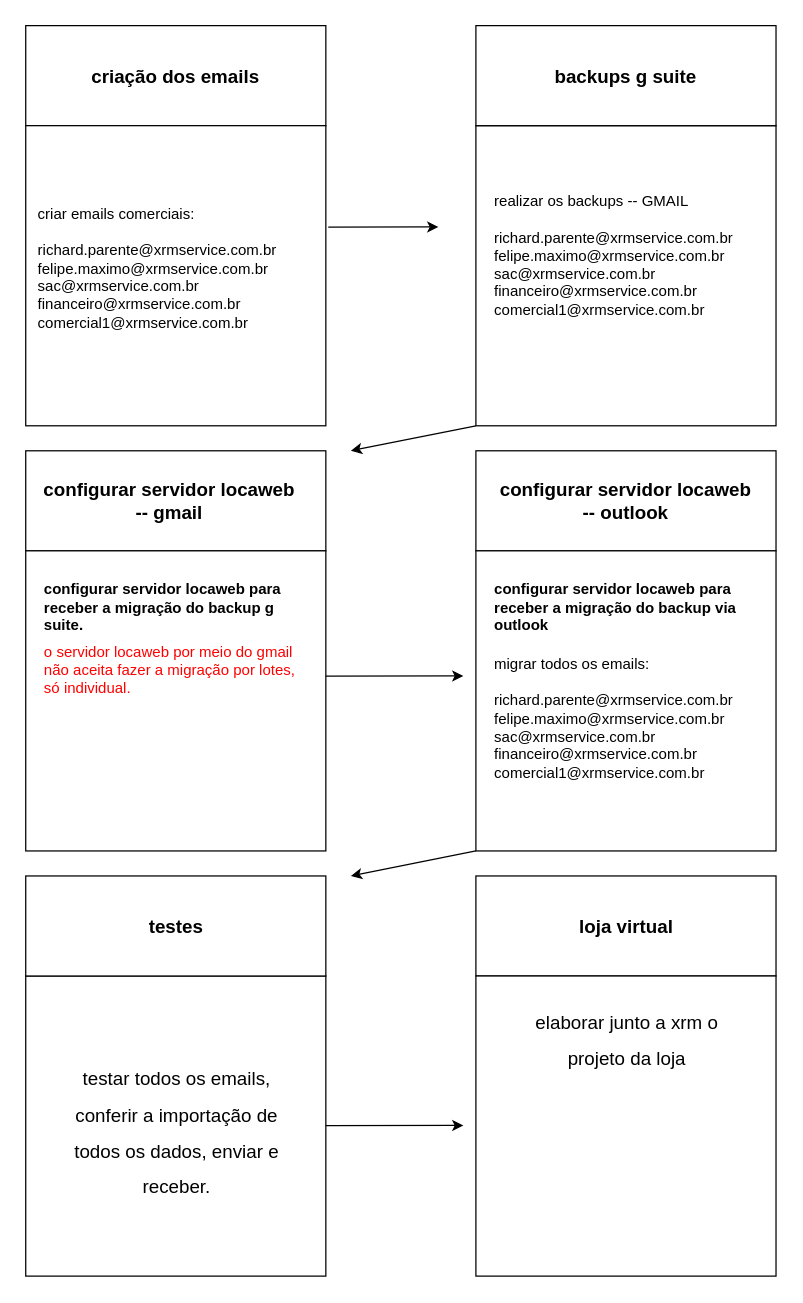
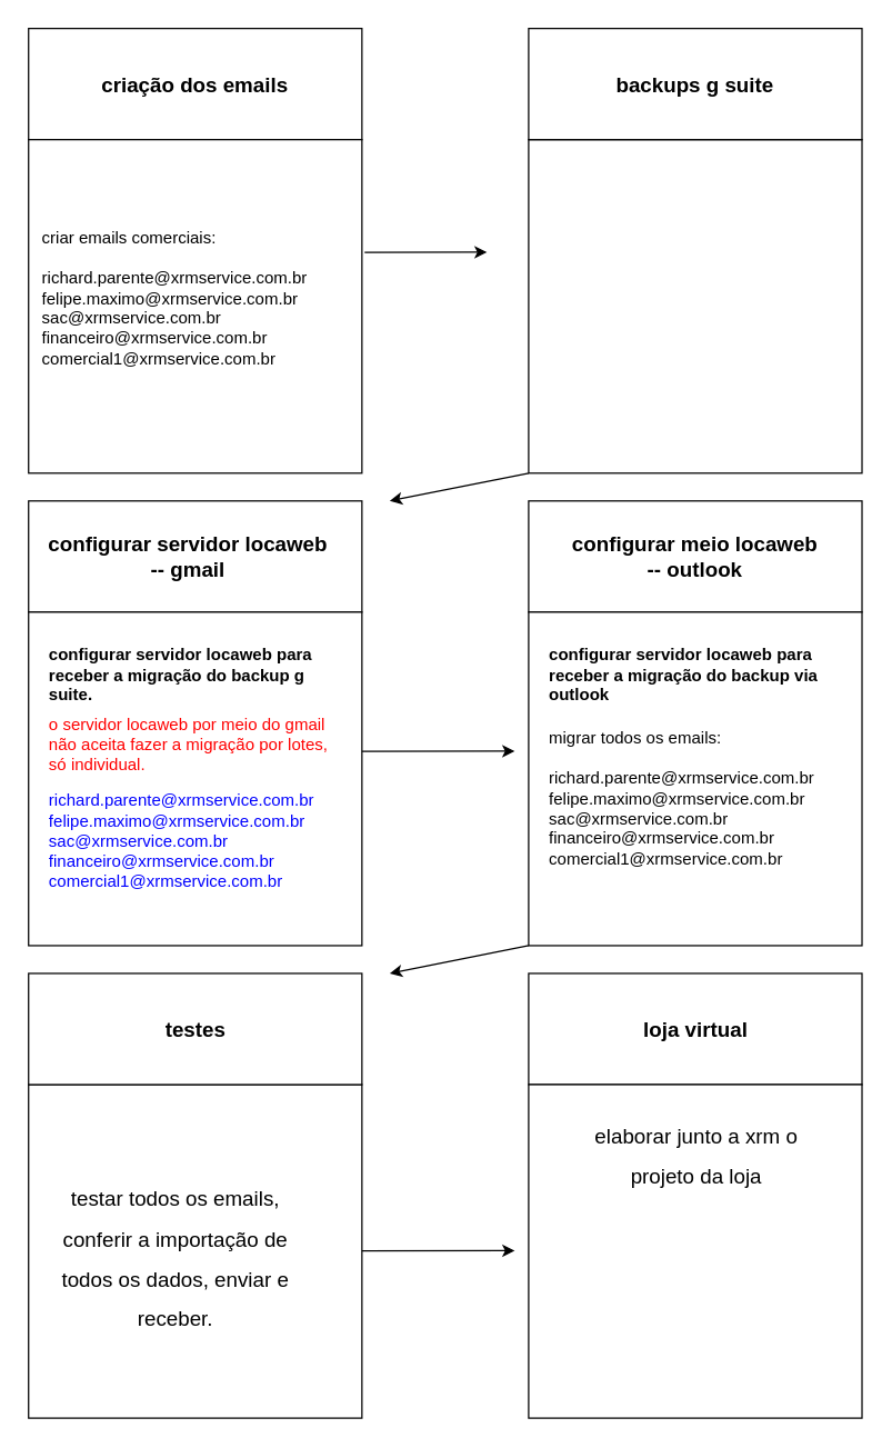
  <mxCell id="0" />
  <mxCell id="1" parent="0" />
  <mxCell id="2" value="" style="group" vertex="1" connectable="0" parent="1"><mxGeometry x="20" y="20" width="240" height="80" as="geometry" /></mxCell>
  <mxCell id="3" value="" style="rounded=0;whiteSpace=wrap;html=1;" parent="2" vertex="1"><mxGeometry width="240" height="80" as="geometry" /></mxCell>
  <mxCell id="4" value="&lt;b&gt;&lt;font style=&quot;font-size: 15px&quot;&gt;criação dos emails&lt;/font&gt;&lt;/b&gt;" style="text;html=1;strokeColor=none;fillColor=none;align=center;verticalAlign=middle;whiteSpace=wrap;rounded=0;" vertex="1" parent="2"><mxGeometry x="45" y="26.667" width="150" height="26.667" as="geometry" /></mxCell>
  <mxCell id="5" value="" style="endArrow=classic;html=1;exitX=1.008;exitY=0.338;exitDx=0;exitDy=0;exitPerimeter=0;" edge="1" parent="1" source="7"><mxGeometry width="50" height="50" relative="1" as="geometry"><mxPoint x="370" y="310" as="sourcePoint" /><mxPoint x="350" y="181" as="targetPoint" /></mxGeometry></mxCell>
  <mxCell id="6" value="" style="group" vertex="1" connectable="0" parent="1"><mxGeometry x="20" y="100" width="240" height="240" as="geometry" /></mxCell>
  <mxCell id="7" value="" style="whiteSpace=wrap;html=1;aspect=fixed;" parent="6" vertex="1"><mxGeometry width="240" height="240" as="geometry" /></mxCell>
  <mxCell id="8" value="&lt;br&gt;criar emails comerciais:&lt;br&gt;&lt;br&gt;richard.parente@xrmservice.com.br&lt;br&gt;felipe.maximo@xrmservice.com.br&lt;br&gt;sac@xrmservice.com.br&lt;br&gt;financeiro@xrmservice.com.br&lt;br&gt;comercial1@xrmservice.com.br" style="text;html=1;strokeColor=none;fillColor=none;spacing=5;spacingTop=-20;whiteSpace=wrap;overflow=hidden;rounded=0;" vertex="1" parent="6"><mxGeometry x="5" y="60" width="220" height="140" as="geometry" /></mxCell>
  <mxCell id="9" value="" style="group" vertex="1" connectable="0" parent="1"><mxGeometry x="20" y="360" width="240" height="80" as="geometry" /></mxCell>
  <mxCell id="10" value="" style="rounded=0;whiteSpace=wrap;html=1;" vertex="1" parent="9"><mxGeometry width="240" height="80" as="geometry" /></mxCell>
  <mxCell id="11" value="&lt;b style=&quot;font-size: 15px&quot;&gt;configurar servidor locaweb&lt;br&gt;-- gmail&lt;/b&gt;" style="text;html=1;strokeColor=none;fillColor=none;align=center;verticalAlign=middle;whiteSpace=wrap;rounded=0;" vertex="1" parent="9"><mxGeometry x="10" y="20" width="210" height="40" as="geometry" /></mxCell>
  <mxCell id="12" value="" style="group" vertex="1" connectable="0" parent="1"><mxGeometry x="20" y="440" width="240" height="265" as="geometry" /></mxCell>
  <mxCell id="13" value="" style="whiteSpace=wrap;html=1;aspect=fixed;" vertex="1" parent="12"><mxGeometry width="240" height="240" as="geometry" /></mxCell>
  <mxCell id="14" value="&lt;b&gt;&lt;br&gt;configurar servidor locaweb para&amp;nbsp; receber a migração do backup g suite.&lt;br&gt;&lt;/b&gt;" style="text;html=1;strokeColor=none;fillColor=none;spacing=5;spacingTop=-20;whiteSpace=wrap;overflow=hidden;rounded=0;" vertex="1" parent="12"><mxGeometry x="10" y="20" width="220" height="50" as="geometry" /></mxCell>
  <mxCell id="15" style="edgeStyle=orthogonalEdgeStyle;rounded=0;orthogonalLoop=1;jettySize=auto;html=1;exitX=0.5;exitY=1;exitDx=0;exitDy=0;" edge="1" parent="12" source="13" target="13"><mxGeometry relative="1" as="geometry" /></mxCell>
  <mxCell id="16" value="&lt;font color=&quot;#ff0000&quot;&gt;&lt;br&gt;o servidor locaweb por meio do gmail não aceita fazer a migração por lotes, só individual.&lt;/font&gt;" style="text;html=1;strokeColor=none;fillColor=none;spacing=5;spacingTop=-20;whiteSpace=wrap;overflow=hidden;rounded=0;" vertex="1" parent="12"><mxGeometry x="10" y="70" width="220" height="50" as="geometry" /></mxCell>
+ <mxCell id="17" value="&lt;font color=&quot;#0000ff&quot;&gt;&lt;br&gt;richard.parente@xrmservice.com.br&lt;br&gt;felipe.maximo@xrmservice.com.br&lt;br&gt;sac@xrmservice.com.br&lt;br&gt;financeiro@xrmservice.com.br&lt;br&gt;comercial1@xrmservice.com.br&lt;/font&gt;" style="text;html=1;strokeColor=none;fillColor=none;spacing=5;spacingTop=-20;whiteSpace=wrap;overflow=hidden;rounded=0;" vertex="1" parent="12"><mxGeometry x="10" y="125" width="220" height="85" as="geometry" /></mxCell>
  <mxCell id="18" value="" style="endArrow=classic;html=1;" edge="1" parent="1"><mxGeometry width="50" height="50" relative="1" as="geometry"><mxPoint x="380" y="340" as="sourcePoint" /><mxPoint x="280" y="360" as="targetPoint" /></mxGeometry></mxCell>
  <mxCell id="19" value="" style="group" vertex="1" connectable="0" parent="1"><mxGeometry x="380" y="360" width="240" height="80" as="geometry" /></mxCell>
  <mxCell id="20" value="" style="rounded=0;whiteSpace=wrap;html=1;" vertex="1" parent="19"><mxGeometry width="240" height="80" as="geometry" /></mxCell>
- <mxCell id="21" value="&lt;b style=&quot;font-size: 15px&quot;&gt;configurar servidor locaweb&lt;br&gt;-- outlook&lt;/b&gt;" style="text;html=1;strokeColor=none;fillColor=none;align=center;verticalAlign=middle;whiteSpace=wrap;rounded=0;" vertex="1" parent="19"><mxGeometry x="10" y="23.34" width="220" height="33.33" as="geometry" /></mxCell>
+ <mxCell id="21" value="&lt;b style=&quot;font-size: 15px&quot;&gt;configurar meio locaweb&lt;br&gt;-- outlook&lt;/b&gt;" style="text;html=1;strokeColor=none;fillColor=none;align=center;verticalAlign=middle;whiteSpace=wrap;rounded=0;" vertex="1" parent="19"><mxGeometry x="10" y="23.34" width="220" height="33.33" as="geometry" /></mxCell>
  <mxCell id="22" value="" style="group" vertex="1" connectable="0" parent="1"><mxGeometry x="380" y="440" width="240" height="240" as="geometry" /></mxCell>
  <mxCell id="23" value="" style="whiteSpace=wrap;html=1;aspect=fixed;" vertex="1" parent="22"><mxGeometry width="240" height="240" as="geometry" /></mxCell>
  <mxCell id="24" value="&lt;br&gt;migrar todos os emails:&lt;br&gt;&lt;br&gt;richard.parente@xrmservice.com.br&lt;br&gt;felipe.maximo@xrmservice.com.br&lt;br&gt;sac@xrmservice.com.br&lt;br&gt;financeiro@xrmservice.com.br&lt;br&gt;comercial1@xrmservice.com.br" style="text;html=1;strokeColor=none;fillColor=none;spacing=5;spacingTop=-20;whiteSpace=wrap;overflow=hidden;rounded=0;" vertex="1" parent="22"><mxGeometry x="10" y="80" width="220" height="140" as="geometry" /></mxCell>
  <mxCell id="25" value="&lt;br&gt;&lt;b&gt;configurar servidor locaweb para&amp;nbsp; receber a migração do backup via outlook&lt;br&gt;&lt;/b&gt;" style="text;html=1;strokeColor=none;fillColor=none;spacing=5;spacingTop=-20;whiteSpace=wrap;overflow=hidden;rounded=0;" vertex="1" parent="22"><mxGeometry x="10" y="20" width="220" height="50" as="geometry" /></mxCell>
  <mxCell id="26" value="" style="endArrow=classic;html=1;exitX=1.008;exitY=0.338;exitDx=0;exitDy=0;exitPerimeter=0;" edge="1" parent="1"><mxGeometry width="50" height="50" relative="1" as="geometry"><mxPoint x="260" y="540.12" as="sourcePoint" /><mxPoint x="370" y="540" as="targetPoint" /></mxGeometry></mxCell>
  <mxCell id="27" value="" style="group" vertex="1" connectable="0" parent="1"><mxGeometry x="380" y="100" width="240" height="240" as="geometry" /></mxCell>
  <mxCell id="28" value="" style="whiteSpace=wrap;html=1;aspect=fixed;" vertex="1" parent="27"><mxGeometry width="240" height="240" as="geometry" /></mxCell>
- <mxCell id="29" value="&lt;br&gt;realizar os backups -- GMAIL&lt;br&gt;&lt;br&gt;richard.parente@xrmservice.com.br&lt;br&gt;felipe.maximo@xrmservice.com.br&lt;br&gt;sac@xrmservice.com.br&lt;br&gt;financeiro@xrmservice.com.br&lt;br&gt;comercial1@xrmservice.com.br" style="text;html=1;strokeColor=none;fillColor=none;spacing=5;spacingTop=-20;whiteSpace=wrap;overflow=hidden;rounded=0;" vertex="1" parent="27"><mxGeometry x="10" y="50" width="220" height="140" as="geometry" /></mxCell>
  <mxCell id="30" value="" style="group" vertex="1" connectable="0" parent="1"><mxGeometry x="380" y="20" width="240" height="80" as="geometry" /></mxCell>
  <mxCell id="31" value="" style="rounded=0;whiteSpace=wrap;html=1;" vertex="1" parent="30"><mxGeometry width="240" height="80" as="geometry" /></mxCell>
  <mxCell id="32" value="&lt;b&gt;&lt;font style=&quot;font-size: 15px&quot;&gt;backups g suite&lt;/font&gt;&lt;/b&gt;" style="text;html=1;strokeColor=none;fillColor=none;align=center;verticalAlign=middle;whiteSpace=wrap;rounded=0;" vertex="1" parent="30"><mxGeometry x="45" y="26.667" width="150" height="26.667" as="geometry" /></mxCell>
  <mxCell id="33" value="" style="endArrow=classic;html=1;" edge="1" parent="1"><mxGeometry width="50" height="50" relative="1" as="geometry"><mxPoint x="380" y="680" as="sourcePoint" /><mxPoint x="280" y="700" as="targetPoint" /></mxGeometry></mxCell>
  <mxCell id="34" value="" style="whiteSpace=wrap;html=1;aspect=fixed;" vertex="1" parent="1"><mxGeometry x="20" y="780" width="240" height="240" as="geometry" /></mxCell>
  <mxCell id="35" value="" style="group" vertex="1" connectable="0" parent="1"><mxGeometry x="20" y="700" width="240" height="80" as="geometry" /></mxCell>
  <mxCell id="36" value="" style="rounded=0;whiteSpace=wrap;html=1;" vertex="1" parent="35"><mxGeometry width="240" height="80" as="geometry" /></mxCell>
  <mxCell id="37" value="&lt;b&gt;&lt;font style=&quot;font-size: 15px&quot;&gt;testes&lt;/font&gt;&lt;/b&gt;" style="text;html=1;strokeColor=none;fillColor=none;align=center;verticalAlign=middle;whiteSpace=wrap;rounded=0;" vertex="1" parent="35"><mxGeometry x="37.5" y="20" width="165" height="40" as="geometry" /></mxCell>
- <mxCell id="38" value="&lt;h1 style=&quot;text-align: center&quot;&gt;&lt;span style=&quot;font-weight: normal&quot;&gt;&lt;font style=&quot;font-size: 15px&quot;&gt;testar todos os emails, conferir a importação de todos os dados, enviar e receber.&lt;/font&gt;&lt;/span&gt;&lt;br&gt;&lt;/h1&gt;" style="text;html=1;strokeColor=none;fillColor=none;spacing=5;spacingTop=-20;whiteSpace=wrap;overflow=hidden;rounded=0;" vertex="1" parent="1"><mxGeometry x="45" y="840" width="190" height="120" as="geometry" /></mxCell>
+ <mxCell id="38" value="&lt;h1 style=&quot;text-align: center&quot;&gt;&lt;span style=&quot;font-weight: normal&quot;&gt;&lt;font style=&quot;font-size: 15px&quot;&gt;testar todos os emails, conferir a importação de todos os dados, enviar e receber.&lt;/font&gt;&lt;/span&gt;&lt;br&gt;&lt;/h1&gt;" style="text;html=1;strokeColor=none;fillColor=none;spacing=5;spacingTop=-20;whiteSpace=wrap;overflow=hidden;rounded=0;" vertex="1" parent="1"><mxGeometry x="30" y="840" width="190" height="120" as="geometry" /></mxCell>
  <mxCell id="39" value="" style="group" vertex="1" connectable="0" parent="1"><mxGeometry x="380" y="700" width="240" height="80" as="geometry" /></mxCell>
  <mxCell id="40" value="" style="rounded=0;whiteSpace=wrap;html=1;" vertex="1" parent="39"><mxGeometry width="240" height="80" as="geometry" /></mxCell>
  <mxCell id="41" value="&lt;b&gt;&lt;font style=&quot;font-size: 15px&quot;&gt;loja virtual&lt;/font&gt;&lt;/b&gt;" style="text;html=1;strokeColor=none;fillColor=none;align=center;verticalAlign=middle;whiteSpace=wrap;rounded=0;" vertex="1" parent="39"><mxGeometry x="37.5" y="20" width="165" height="40" as="geometry" /></mxCell>
  <mxCell id="42" value="" style="whiteSpace=wrap;html=1;aspect=fixed;" vertex="1" parent="1"><mxGeometry x="380" y="780" width="240" height="240" as="geometry" /></mxCell>
  <mxCell id="43" value="" style="endArrow=classic;html=1;exitX=1.008;exitY=0.338;exitDx=0;exitDy=0;exitPerimeter=0;" edge="1" parent="1"><mxGeometry width="50" height="50" relative="1" as="geometry"><mxPoint x="260" y="899.62" as="sourcePoint" /><mxPoint x="370" y="899.5" as="targetPoint" /></mxGeometry></mxCell>
  <mxCell id="44" value="&lt;h1 style=&quot;text-align: center&quot;&gt;&lt;span style=&quot;font-weight: normal&quot;&gt;&lt;font style=&quot;font-size: 15px&quot;&gt;elaborar junto a xrm o projeto da loja&lt;/font&gt;&lt;/span&gt;&lt;br&gt;&lt;/h1&gt;" style="text;html=1;strokeColor=none;fillColor=none;spacing=5;spacingTop=-20;whiteSpace=wrap;overflow=hidden;rounded=0;" vertex="1" parent="1"><mxGeometry x="405" y="795" width="190" height="120" as="geometry" /></mxCell>
